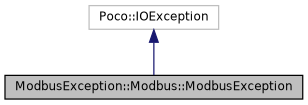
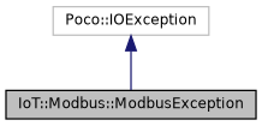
  digraph {
    node [fontname=Helvetica fontsize=10 shape=record style=filled]
-   n1 [color=black fillcolor=grey75 fontcolor=black height=0.2 label="ModbusException::Modbus::ModbusException" width=0.4]
+   n1 [color=black fillcolor=grey75 fontcolor=black height=0.2 label="IoT::Modbus::ModbusException" width=0.4]
    n2 [color=grey75 fillcolor=white height=0.2 label="Poco::IOException" width=0.4]
    n2 -> n1 [color=midnightblue dir=back fontname=Helvetica fontsize=10 labelfontname=Helvetica labelfontsize=10 style=solid]
  }
